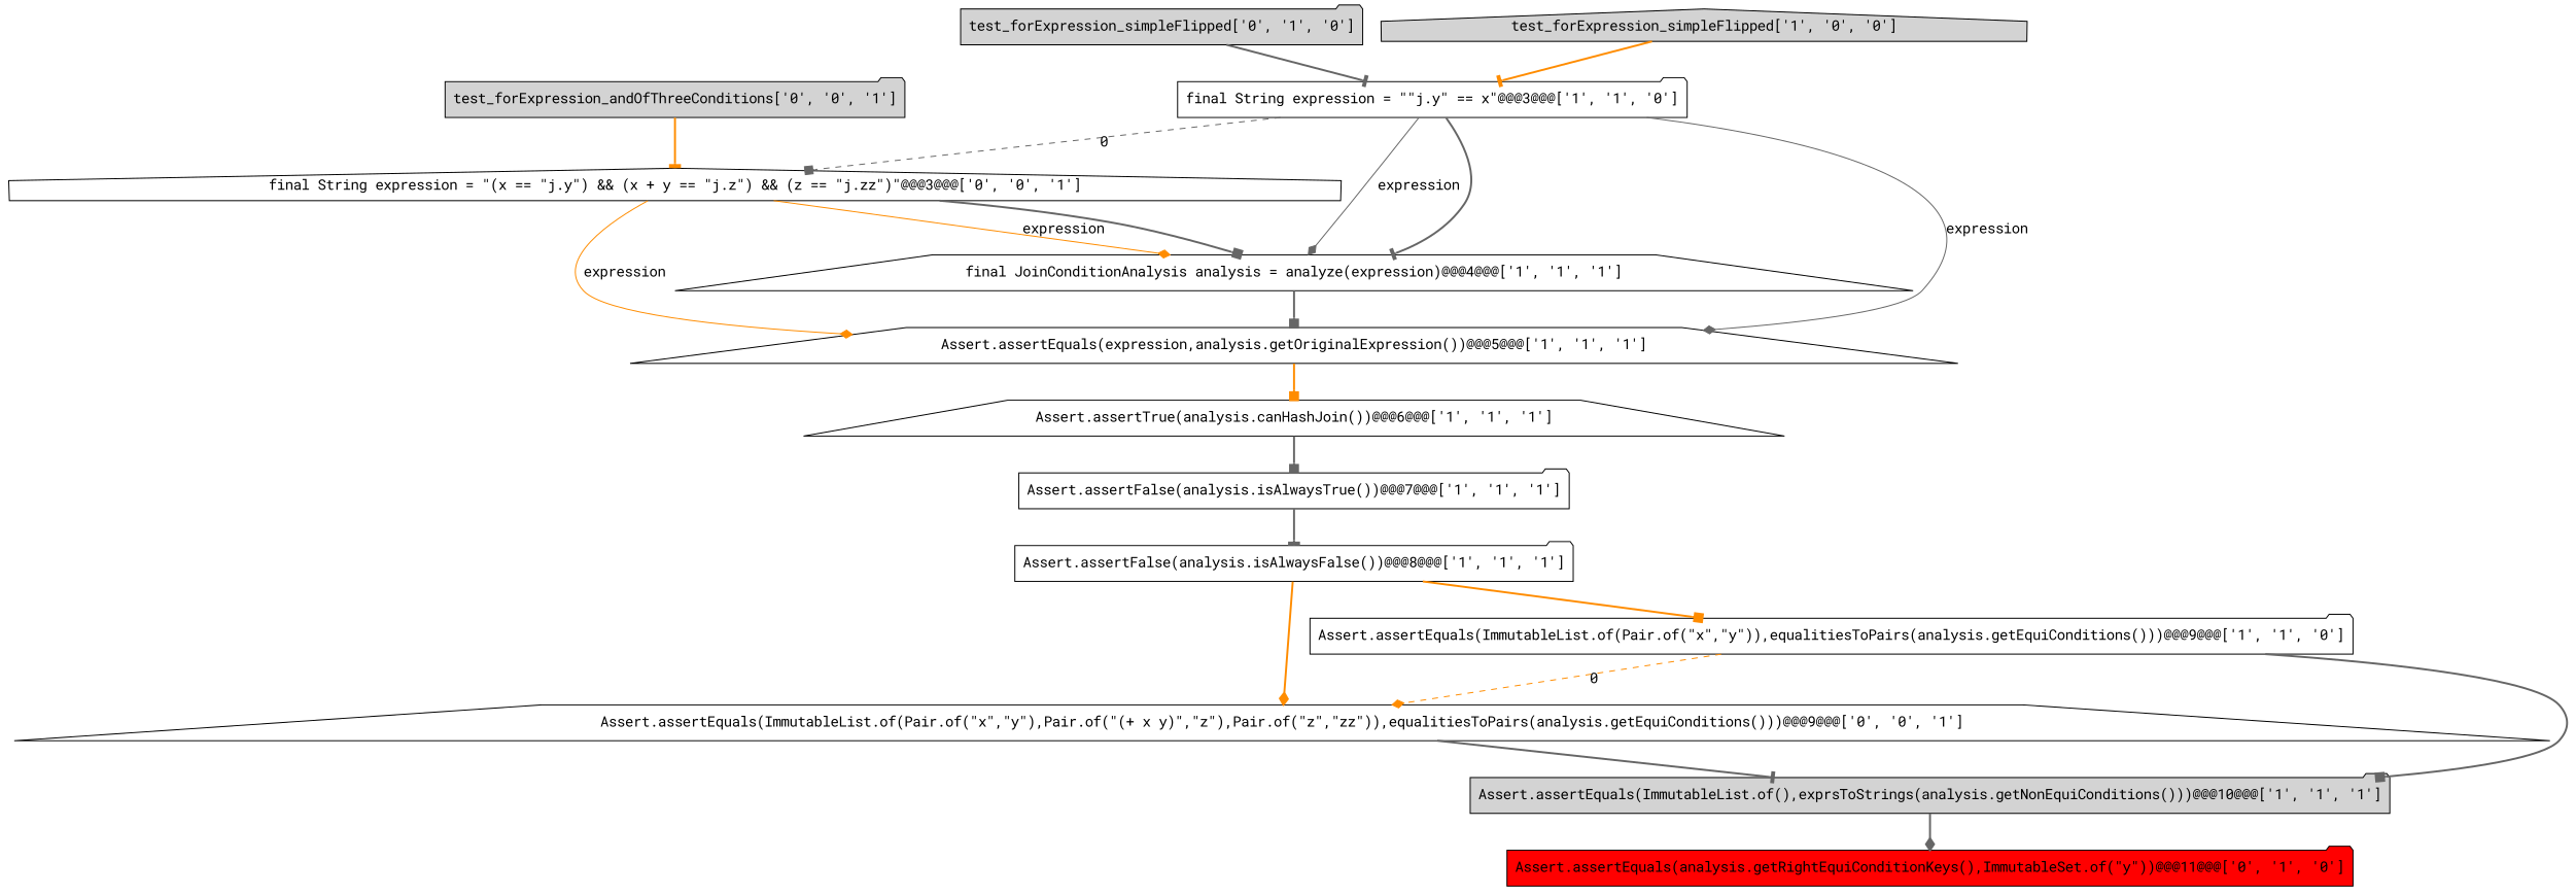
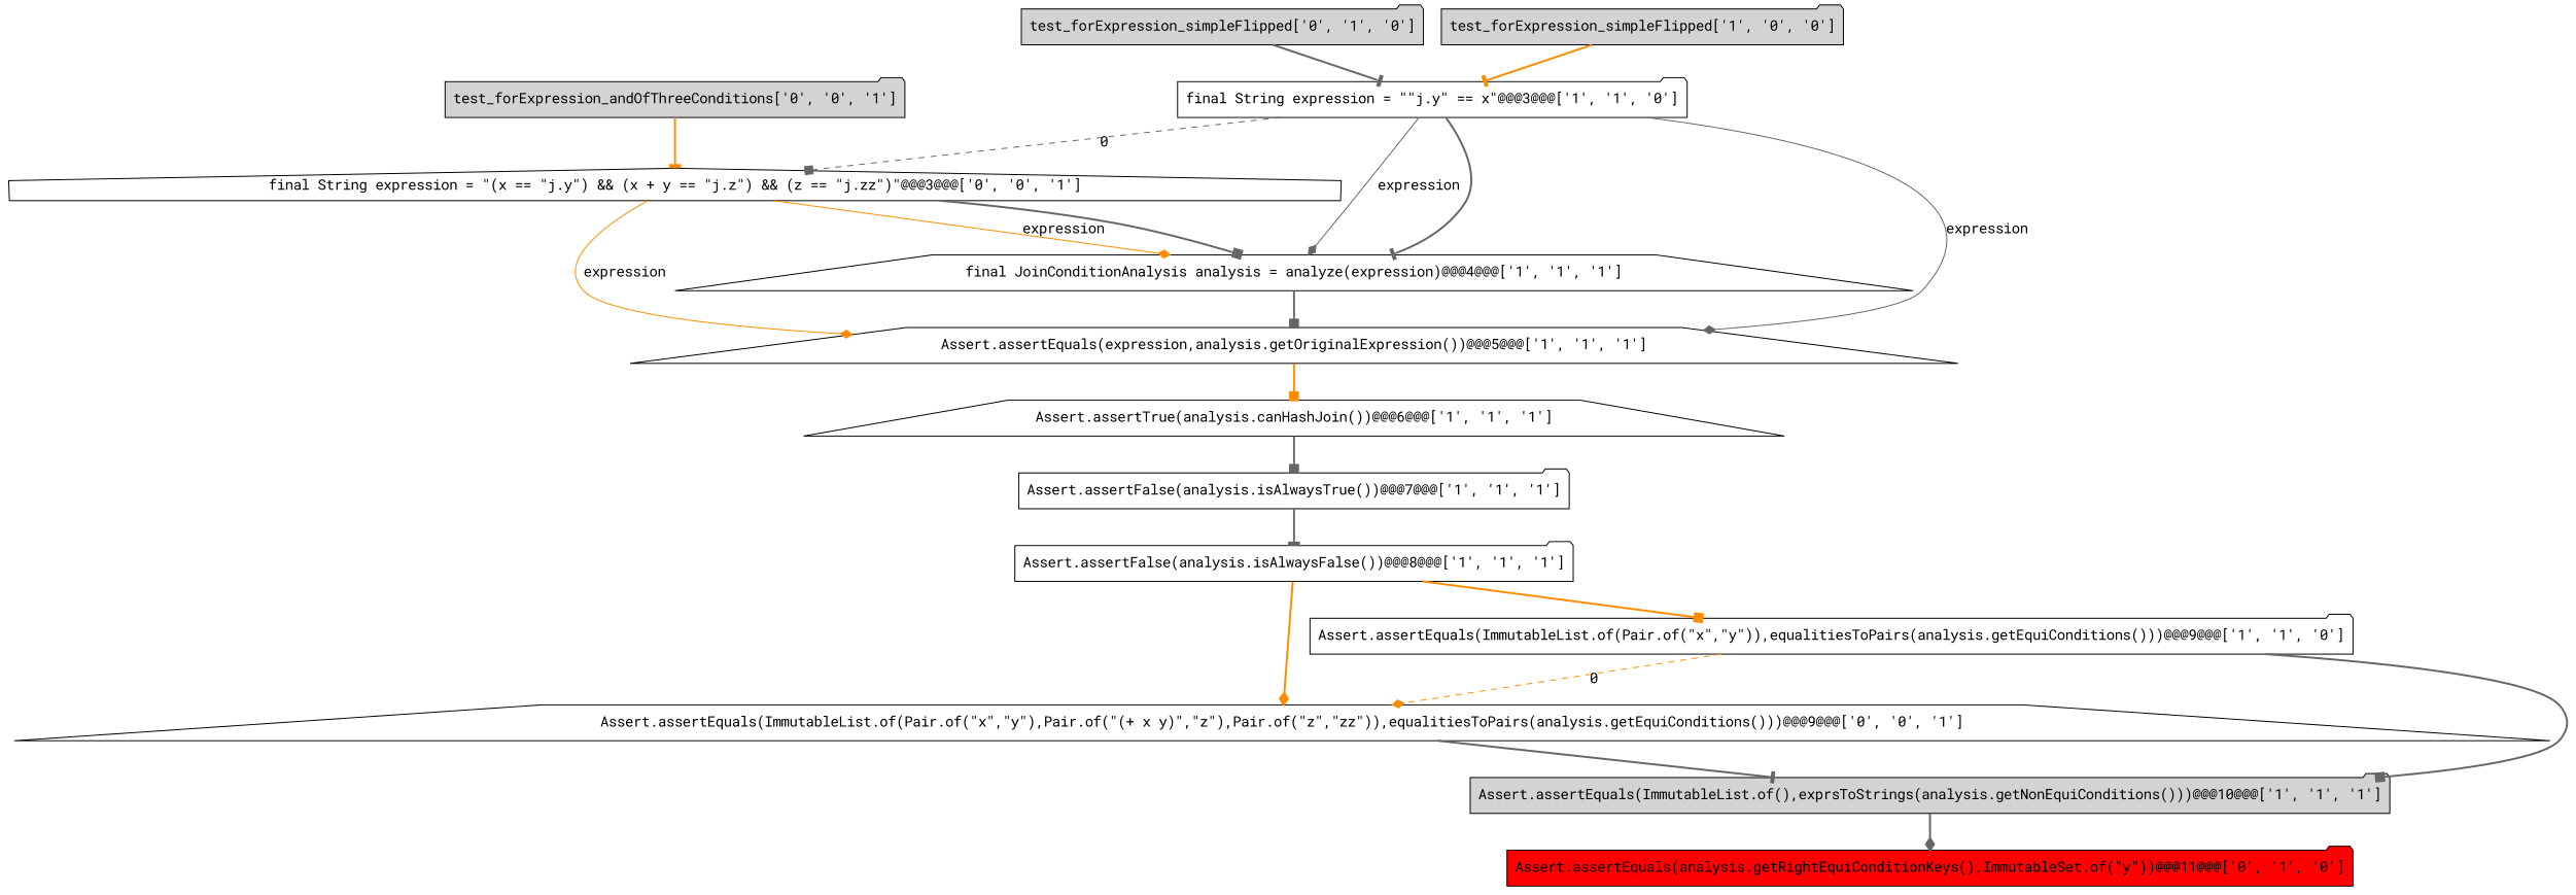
  digraph {
    fontname="Roboto Mono"
    node [fillcolor=white shape=folder style=filled fontname="Roboto Mono"]
    edge [style=bold color=gray40 arrowhead=box fontname="Roboto Mono"]
    n1 [label="Assert.assertTrue(analysis.canHashJoin())@@@6@@@['1', '1', '1']" shape=trapezium]
    n2 [label="Assert.assertFalse(analysis.isAlwaysTrue())@@@7@@@['1', '1', '1']"]
    n3 [label="final String expression = \"(x == \"j.y\") && (x + y == \"j.z\") && (z == \"j.zz\")\"@@@3@@@['0', '0', '1']" shape=house]
    n4 [label="final JoinConditionAnalysis analysis = analyze(expression)@@@4@@@['1', '1', '1']" shape=trapezium]
    n5 [label="Assert.assertEquals(expression,analysis.getOriginalExpression())@@@5@@@['1', '1', '1']" shape=trapezium]
    n6 [label="Assert.assertFalse(analysis.isAlwaysFalse())@@@8@@@['1', '1', '1']"]
    n7 [label="Assert.assertEquals(ImmutableList.of(Pair.of(\"x\",\"y\"),Pair.of(\"(+ x y)\",\"z\"),Pair.of(\"z\",\"zz\")),equalitiesToPairs(analysis.getEquiConditions()))@@@9@@@['0', '0', '1']" shape=trapezium]
    n8 [label="Assert.assertEquals(ImmutableList.of(Pair.of(\"x\",\"y\")),equalitiesToPairs(analysis.getEquiConditions()))@@@9@@@['1', '1', '0']"]
    n9 [fillcolor=lightgray label="Assert.assertEquals(ImmutableList.of(),exprsToStrings(analysis.getNonEquiConditions()))@@@10@@@['1', '1', '1']"]
    n10 [fillcolor=red label="Assert.assertEquals(analysis.getRightEquiConditionKeys(),ImmutableSet.of(\"y\"))@@@11@@@['0', '1', '0']"]
    n11 [fillcolor=lightgray label="test_forExpression_simpleFlipped['0', '1', '0']"]
    n12 [label="final String expression = \"\"j.y\" == x\"@@@3@@@['1', '1', '0']"]
-   n13 [fillcolor=lightgray label="test_forExpression_simpleFlipped['1', '0', '0']" shape=house]
+   n13 [fillcolor=lightgray label="test_forExpression_simpleFlipped['1', '0', '0']"]
    n14 [fillcolor=lightgray label="test_forExpression_andOfThreeConditions['0', '0', '1']"]
    n1 -> n2
    n2 -> n6 [arrowhead=tee]
    n3 -> n4 [label=expression style=solid color=darkorange arrowhead=diamond]
    n3 -> n4
    n3 -> n5 [label=expression style=solid color=darkorange arrowhead=diamond]
    n4 -> n5
    n5 -> n1 [color=darkorange]
    n6 -> n7 [color=darkorange arrowhead=diamond]
    n6 -> n8 [color=darkorange]
    n7 -> n9 [arrowhead=tee]
    n8 -> n7 [label=0 style=dashed color=darkorange arrowhead=diamond]
    n8 -> n9
    n9 -> n10 [arrowhead=diamond]
    n11 -> n12 [arrowhead=tee]
    n12 -> n3 [label=0 style=dashed]
    n12 -> n4 [label=expression style=solid arrowhead=diamond]
    n12 -> n4 [arrowhead=tee]
    n12 -> n5 [label=expression style=solid arrowhead=diamond]
    n13 -> n12 [color=darkorange arrowhead=tee]
    n14 -> n3 [color=darkorange arrowhead=tee]
  }
